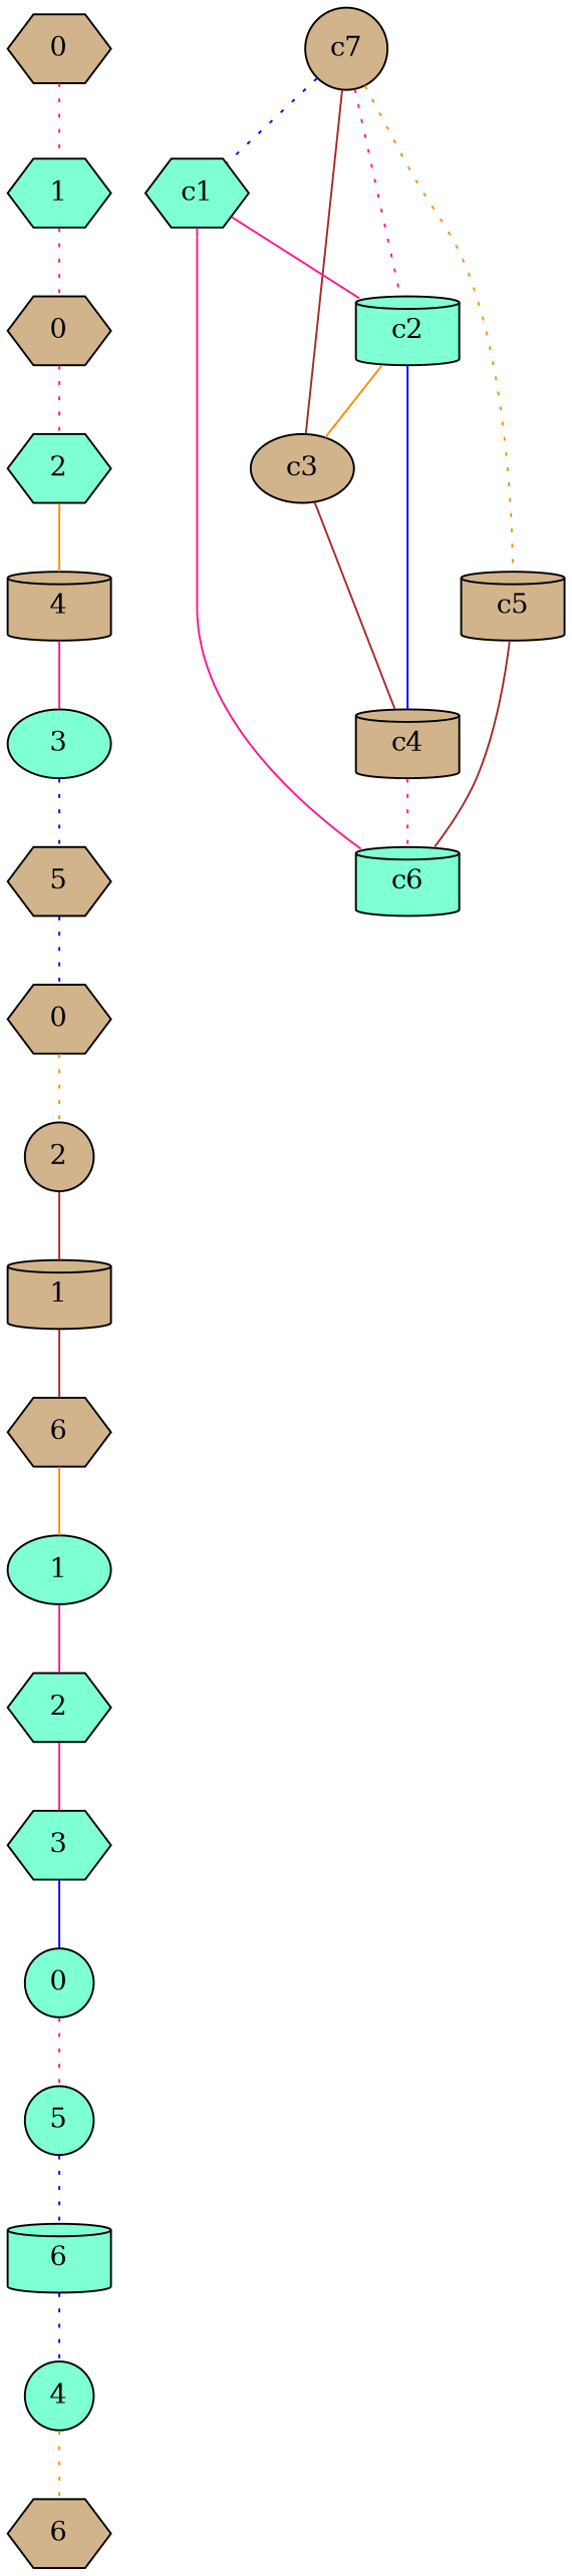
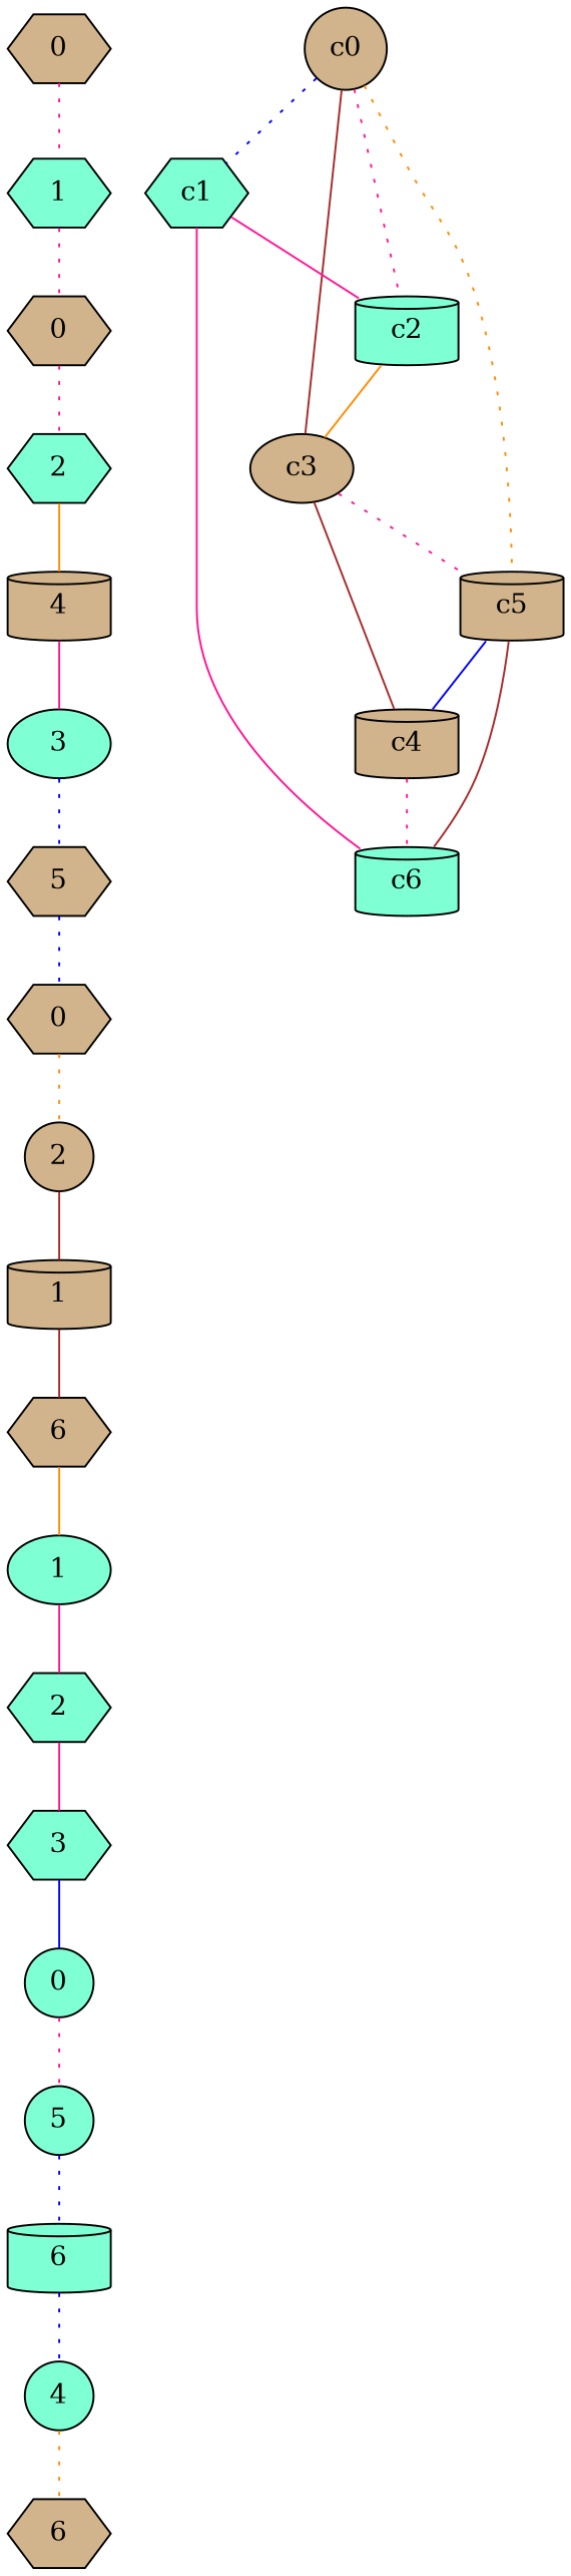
  graph {
    node [fillcolor=tan shape=hexagon style=filled]
    edge [color=deeppink style=dotted]
    n1 [label=0]
    n2 [fillcolor=aquamarine label=1]
    n3 [label=0]
    n4 [fillcolor=aquamarine label=2]
    n5 [label=4 shape=cylinder]
    n6 [fillcolor=aquamarine label=3 shape=ellipse]
    n7 [label=5]
    n8 [label=0]
    n9 [label=2 shape=circle]
    n10 [label=1 shape=cylinder]
    n11 [label=6]
    n12 [fillcolor=aquamarine label=1 shape=ellipse]
    n13 [fillcolor=aquamarine label=2]
    n14 [fillcolor=aquamarine label=3]
    n15 [fillcolor=aquamarine label=0 shape=circle]
    n16 [fillcolor=aquamarine label=5 shape=circle]
    n17 [fillcolor=aquamarine label=6 shape=cylinder]
    n18 [fillcolor=aquamarine label=4 shape=circle]
    n19 [label=6]
-   c0 [shape=circle label=c7]
+   c0 [shape=circle]
    c1 [fillcolor=aquamarine]
    c2 [fillcolor=aquamarine shape=cylinder]
    c3 [shape=ellipse]
    c5 [shape=cylinder]
    c6 [fillcolor=aquamarine shape=cylinder]
    c4 [shape=cylinder]
    n1 -- n2
    n2 -- n3
    n3 -- n4
    n4 -- n5 [color=darkorange style=""]
    n5 -- n6 [style=""]
    n6 -- n7 [color=blue]
    n7 -- n8 [color=blue]
    n8 -- n9 [color=darkorange]
    n9 -- n10 [color=brown style=""]
    n10 -- n11 [color=brown style=""]
    n11 -- n12 [color=darkorange style=""]
    n12 -- n13 [style=""]
    n13 -- n14 [style=""]
    n14 -- n15 [color=blue style=""]
    n15 -- n16
    n16 -- n17 [color=blue]
    n17 -- n18 [color=blue]
    n18 -- n19 [color=darkorange]
    c0 -- c1 [color=blue]
    c0 -- c2
    c0 -- c3 [color=brown style=""]
    c0 -- c5 [color=darkorange]
    c1 -- c2 [style=""]
    c1 -- c6 [style=""]
    c2 -- c3 [color=darkorange style=""]
-   c2 -- c4 [color=blue style=""]
+   c5 -- c4 [color=blue style=""]
+   c3 -- c5
    c3 -- c4 [color=brown style=""]
    c5 -- c6 [color=brown style=solid]
    c4 -- c6
  }
